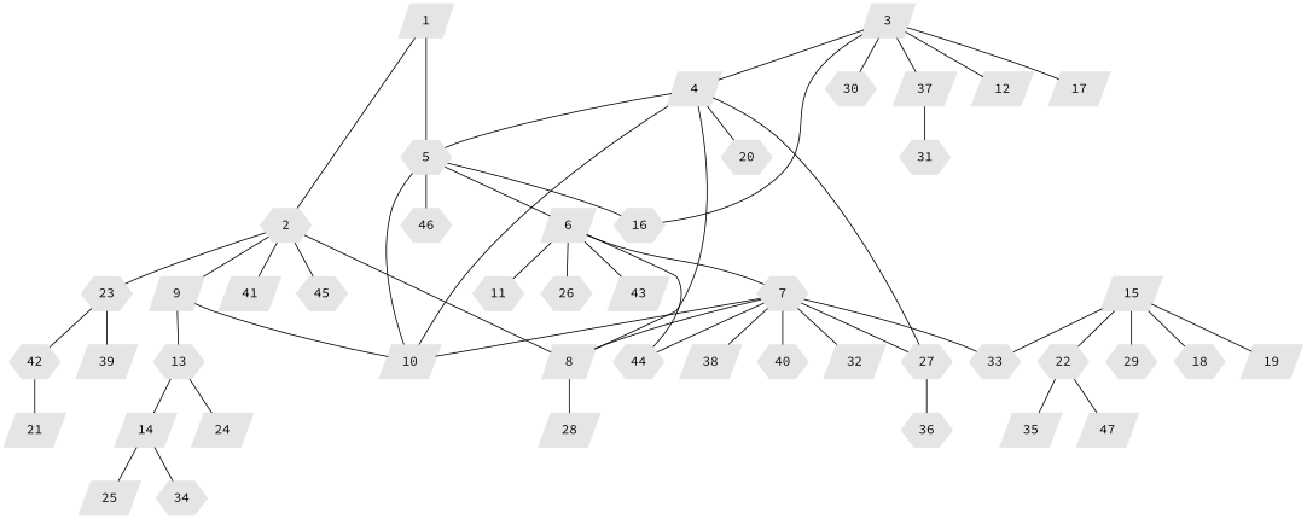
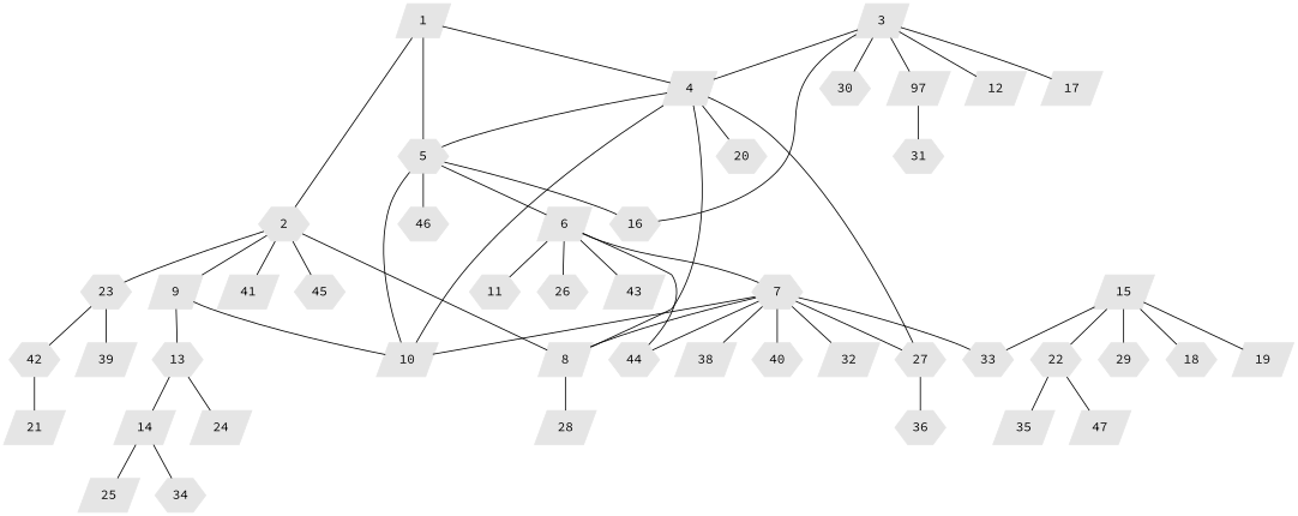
  graph {
    fontname="Source Code Pro"
    node [color=gray90 fontname="Source Code Pro" shape=parallelogram style=filled]
    edge [fontname="Source Code Pro"]
    2 [shape=hexagon]
    1
    4
    5 [shape=hexagon]
    8
    9
    23 [shape=hexagon]
    41
    45 [shape=hexagon]
    10
    20 [shape=hexagon]
    27 [shape=hexagon]
    16 [shape=hexagon]
    6
    46 [shape=hexagon]
    28
    13 [shape=hexagon]
    39
    42 [shape=hexagon]
    3
    12
    17
    30 [shape=hexagon]
-   37
+   37 [label=97]
    31 [shape=hexagon]
    36 [shape=hexagon]
    7 [shape=hexagon]
    11 [shape=hexagon]
    26 [shape=hexagon]
    43
    44 [shape=hexagon]
    32
    38
    40 [shape=hexagon]
    33 [shape=hexagon]
    18 [shape=hexagon]
    15
    19
    22 [shape=hexagon]
    29 [shape=hexagon]
    14
    24
    25
    34 [shape=hexagon]
    35
    47
    21
    2 -- 8
    2 -- 9
    2 -- 23
    2 -- 41
    2 -- 45
    1 -- 2
+   1 -- 4
    1 -- 5
    4 -- 5
    4 -- 8
    4 -- 10
    4 -- 20
    4 -- 27
    5 -- 10
    5 -- 16
    5 -- 6
    5 -- 46
    8 -- 28
    9 -- 10
    9 -- 13
    23 -- 39
    23 -- 42
    27 -- 36
    6 -- 7
    6 -- 11
    6 -- 26
    6 -- 43
    6 -- 44
    13 -- 14
    13 -- 24
    42 -- 21
    3 -- 4
    3 -- 16
    3 -- 12
    3 -- 17
    3 -- 30
    3 -- 37
    37 -- 31
    7 -- 8
    7 -- 10
    7 -- 27
    7 -- 44
    7 -- 32
    7 -- 38
    7 -- 40
    7 -- 33
    15 -- 33
    15 -- 18
    15 -- 19
    15 -- 22
    15 -- 29
    22 -- 35
    22 -- 47
    14 -- 25
    14 -- 34
  }
